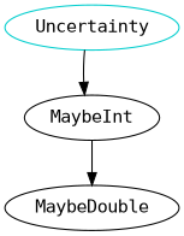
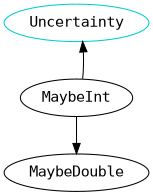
  digraph {
    fontname="DejaVu Sans Mono"
    node [fontname="DejaVu Sans Mono"]
    edge [fontname="DejaVu Sans Mono"]
    n1 [color=cyan3 label=Uncertainty shape=oval]
    MaybeInt
    MaybeDouble
-   n1 -> MaybeInt
+   MaybeInt -> n1
    MaybeInt -> MaybeDouble
  }
